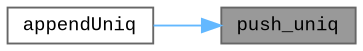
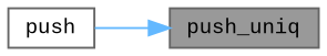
  digraph {
    rankdir=RL
    fontname="Liberation Mono"
    node [fontname="Liberation Mono" fontsize=10 shape=box style=filled]
    n1 [color=gray40 fillcolor=grey60 fontcolor=black height=0.2 label=push_uniq width=0.4]
-   n2 [color=grey40 fillcolor=white height=0.2 label=appendUniq width=0.4]
+   n2 [color=grey40 fillcolor=white height=0.2 label=push width=0.4]
    n1 -> n2 [color=steelblue1 dir=back fontname="Liberation Mono" fontsize=10 labelfontname=Helvetica labelfontsize=10 style=solid]
  }
